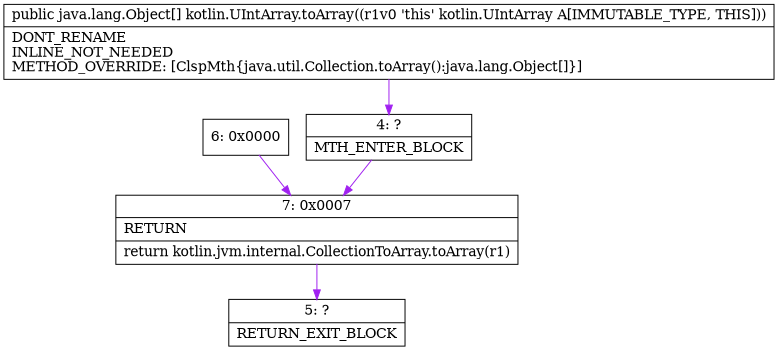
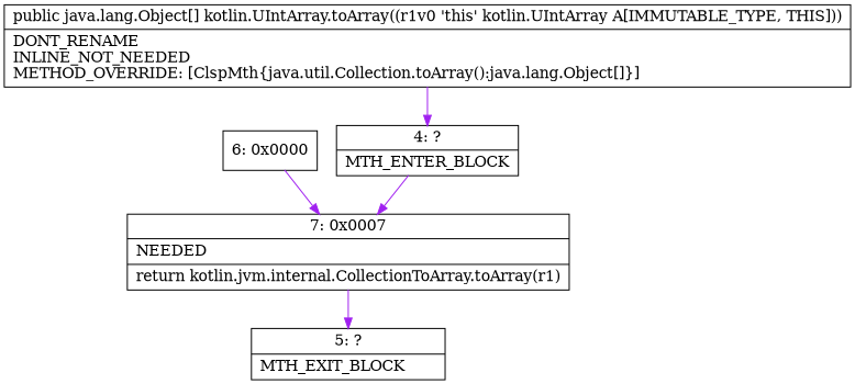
  digraph {
    node [shape=record]
    edge [color=purple]
    n1 [label="{4\:\ ?|MTH_ENTER_BLOCK\l}"]
-   n2 [label="{7\:\ 0x0007|RETURN\l|return kotlin.jvm.internal.CollectionToArray.toArray(r1)\l}"]
+   n2 [label="{7\:\ 0x0007|NEEDED\l|return kotlin.jvm.internal.CollectionToArray.toArray(r1)\l}"]
    n3 [label="{6\:\ 0x0000}"]
-   n4 [label="{5\:\ ?|RETURN_EXIT_BLOCK\l}"]
+   n4 [label="{5\:\ ?|MTH_EXIT_BLOCK\l}"]
    n5 [label="{public java.lang.Object[] kotlin.UIntArray.toArray((r1v0 'this' kotlin.UIntArray A[IMMUTABLE_TYPE, THIS]))  | DONT_RENAME\lINLINE_NOT_NEEDED\lMETHOD_OVERRIDE: [ClspMth\{java.util.Collection.toArray():java.lang.Object[]\}]\l}"]
    n1 -> n2
    n2 -> n4
    n3 -> n2
    n5 -> n1
  }
